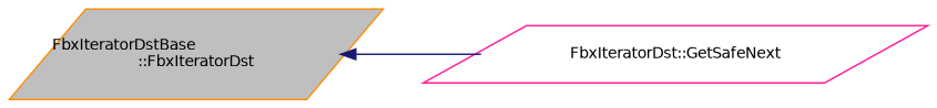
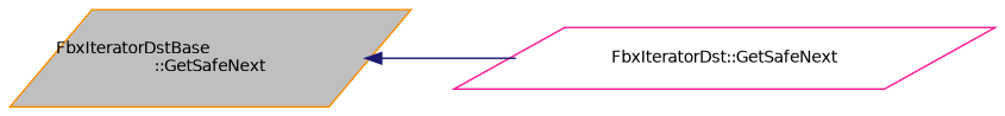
  digraph {
    rankdir=LR
    node [fontname=Helvetica fontsize=10 shape=parallelogram style=filled]
-   n1 [color=darkorange fillcolor=grey75 fontcolor=black height=0.2 label="FbxIteratorDstBase\l::FbxIteratorDst" width=0.4]
+   n1 [color=darkorange fillcolor=grey75 fontcolor=black height=0.2 label="FbxIteratorDstBase\l::GetSafeNext" width=0.4]
    n2 [color=deeppink fillcolor=white height=0.2 label="FbxIteratorDst::GetSafeNext" width=0.4]
    n1 -> n2 [color=midnightblue dir=back fontname=Helvetica fontsize=10 labelfontname=Helvetica labelfontsize=10 style=solid]
  }
